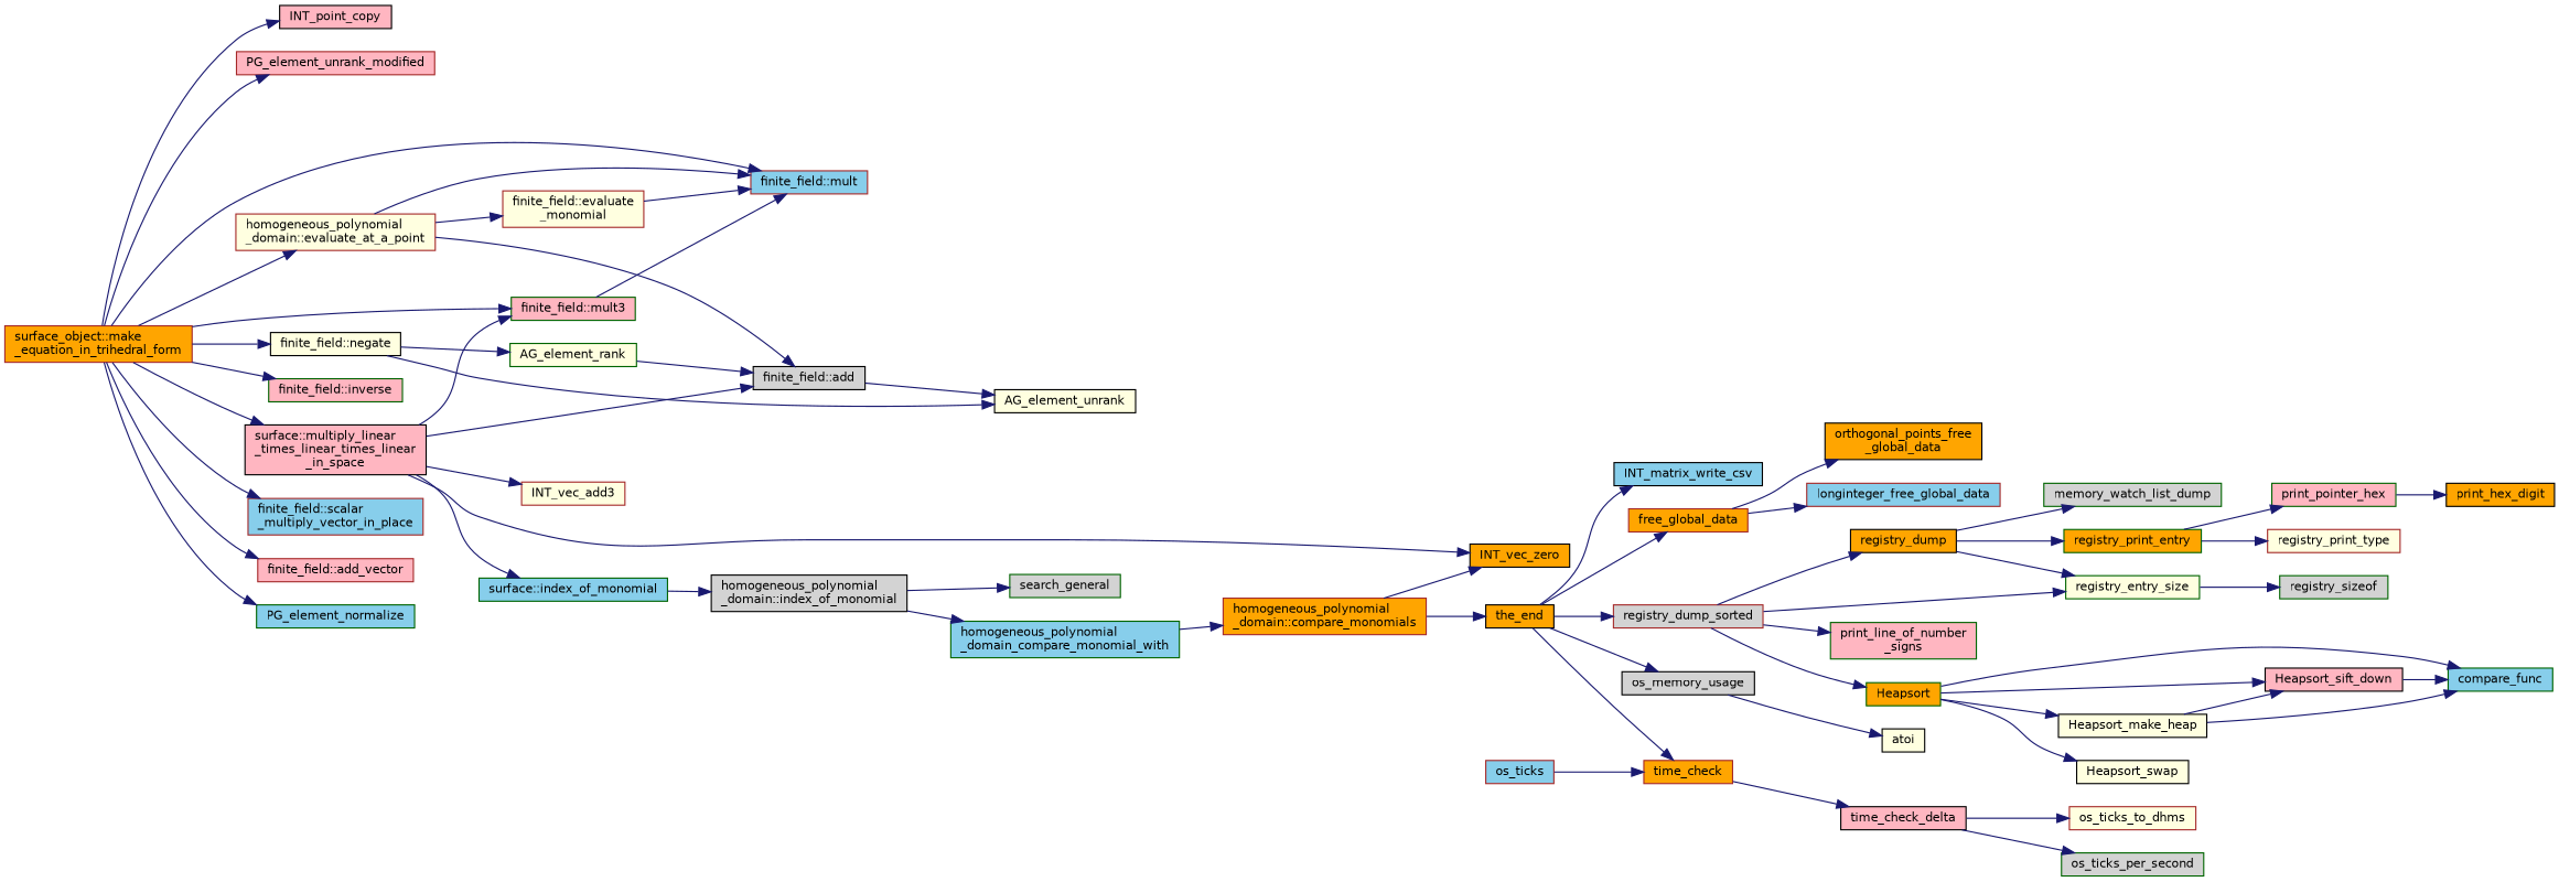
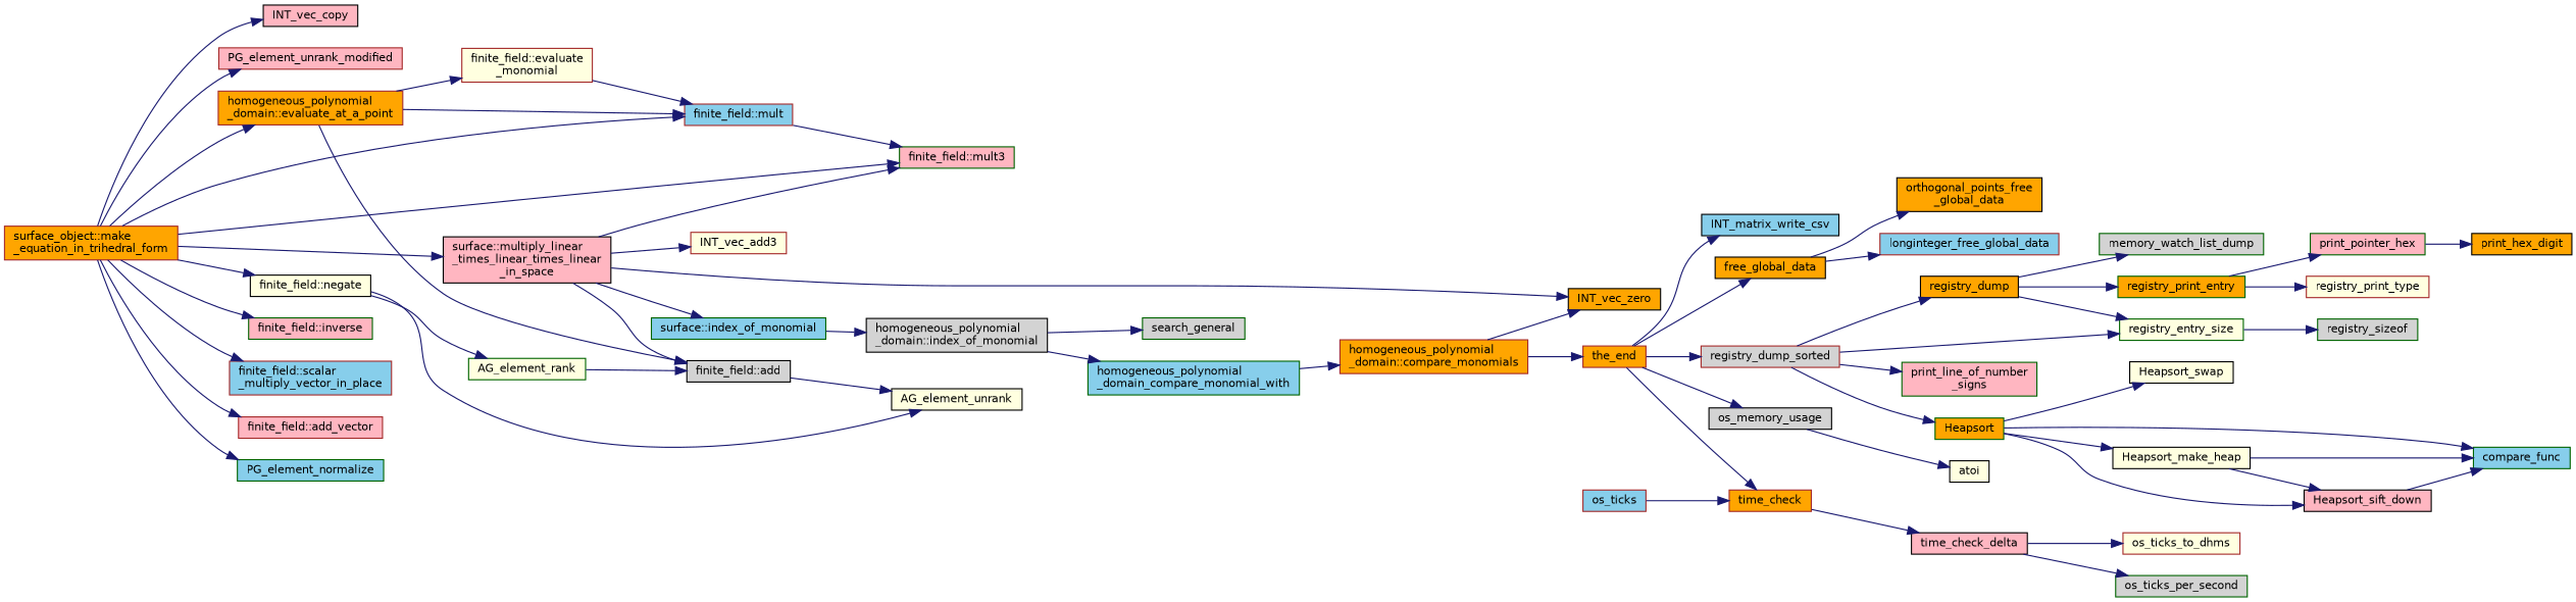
  digraph {
    rankdir=LR
    node [color=black fillcolor=orange fontname=Helvetica fontsize=10 shape=record style=filled]
    edge [color=midnightblue fontname=Helvetica fontsize=10 labelfontname=Helvetica labelfontsize=10 style=solid]
    n1 [color=brown fontcolor=black height=0.2 label="surface_object::make\l_equation_in_trihedral_form" width=0.4]
-   n2 [fillcolor=lightpink height=0.2 label=INT_point_copy width=0.4]
+   n2 [fillcolor=lightpink height=0.2 label=INT_vec_copy width=0.4]
    n3 [color=brown fillcolor=lightpink height=0.2 label=PG_element_unrank_modified width=0.4]
-   n4 [color=brown fillcolor=lightyellow height=0.2 label="homogeneous_polynomial\l_domain::evaluate_at_a_point" width=0.4]
+   n4 [color=brown height=0.2 label="homogeneous_polynomial\l_domain::evaluate_at_a_point" width=0.4]
    n5 [color=brown fillcolor=skyblue height=0.2 label="finite_field::mult" width=0.4]
    n6 [color=darkgreen fillcolor=lightpink height=0.2 label="finite_field::mult3" width=0.4]
    n7 [fillcolor=lightyellow height=0.2 label="finite_field::negate" width=0.4]
    n8 [color=darkgreen fillcolor=lightpink height=0.2 label="finite_field::inverse" width=0.4]
    n9 [fillcolor=lightpink height=0.2 label="surface::multiply_linear\l_times_linear_times_linear\l_in_space" width=0.4]
    n10 [color=brown fillcolor=skyblue height=0.2 label="finite_field::scalar\l_multiply_vector_in_place" width=0.4]
    n11 [color=brown fillcolor=lightpink height=0.2 label="finite_field::add_vector" width=0.4]
    n12 [color=darkgreen fillcolor=skyblue height=0.2 label=PG_element_normalize width=0.4]
    n13 [color=brown fillcolor=lightyellow height=0.2 label="finite_field::evaluate\l_monomial" width=0.4]
    n14 [fillcolor=lightgrey height=0.2 label="finite_field::add" width=0.4]
    n15 [fillcolor=lightyellow height=0.2 label=AG_element_unrank width=0.4]
    n16 [color=darkgreen fillcolor=lightyellow height=0.2 label=AG_element_rank width=0.4]
    n17 [height=0.2 label=INT_vec_zero width=0.4]
    n18 [color=brown fillcolor=lightyellow height=0.2 label=INT_vec_add3 width=0.4]
    n19 [color=darkgreen fillcolor=skyblue height=0.2 label="surface::index_of_monomial" width=0.4]
    n20 [fillcolor=lightgrey height=0.2 label="homogeneous_polynomial\l_domain::index_of_monomial" width=0.4]
    n21 [color=darkgreen fillcolor=lightgrey height=0.2 label=search_general width=0.4]
    n22 [color=darkgreen fillcolor=skyblue height=0.2 label="homogeneous_polynomial\l_domain_compare_monomial_with" width=0.4]
    n23 [color=brown height=0.2 label="homogeneous_polynomial\l_domain::compare_monomials" width=0.4]
-   n24 [height=0.2 label=the_end width=0.4]
-   n25 [color=brown height=0.2 label=free_global_data width=0.4]
+   n24 [color=brown height=0.2 label=the_end width=0.4]
+   n25 [height=0.2 label=free_global_data width=0.4]
    n26 [color=brown fillcolor=lightgrey height=0.2 label=registry_dump_sorted width=0.4]
    n27 [color=brown height=0.2 label=time_check width=0.4]
    n28 [fillcolor=lightgrey height=0.2 label=os_memory_usage width=0.4]
    n29 [fillcolor=skyblue height=0.2 label=INT_matrix_write_csv width=0.4]
    n30 [height=0.2 label="orthogonal_points_free\l_global_data" width=0.4]
    n31 [color=brown fillcolor=skyblue height=0.2 label=longinteger_free_global_data width=0.4]
    n32 [height=0.2 label=registry_dump width=0.4]
    n33 [color=darkgreen height=0.2 label=registry_print_entry width=0.4]
    n34 [color=darkgreen fillcolor=lightyellow height=0.2 label=registry_entry_size width=0.4]
    n35 [color=darkgreen fillcolor=lightgrey height=0.2 label=memory_watch_list_dump width=0.4]
    n36 [color=darkgreen fillcolor=lightpink height=0.2 label="print_line_of_number\l_signs" width=0.4]
    n37 [color=darkgreen height=0.2 label=Heapsort width=0.4]
    n38 [fillcolor=lightpink height=0.2 label=time_check_delta width=0.4]
    n39 [fillcolor=lightyellow height=0.2 label=atoi width=0.4]
    n40 [color=darkgreen fillcolor=lightpink height=0.2 label=print_pointer_hex width=0.4]
    n41 [color=brown fillcolor=lightyellow height=0.2 label=registry_print_type width=0.4]
    n42 [color=darkgreen fillcolor=lightgrey height=0.2 label=registry_sizeof width=0.4]
    n43 [height=0.2 label=print_hex_digit width=0.4]
    n44 [fillcolor=lightyellow height=0.2 label=Heapsort_make_heap width=0.4]
    n45 [fillcolor=lightpink height=0.2 label=Heapsort_sift_down width=0.4]
    n46 [fillcolor=lightyellow height=0.2 label=Heapsort_swap width=0.4]
    n47 [color=darkgreen fillcolor=skyblue height=0.2 label=compare_func width=0.4]
    n48 [color=brown fillcolor=skyblue height=0.2 label=os_ticks width=0.4]
    n49 [color=darkgreen fillcolor=lightgrey height=0.2 label=os_ticks_per_second width=0.4]
    n50 [color=brown fillcolor=lightyellow height=0.2 label=os_ticks_to_dhms width=0.4]
    n1 -> n2
    n1 -> n3
    n1 -> n4
    n1 -> n5
    n1 -> n6
    n1 -> n7
    n1 -> n8
    n1 -> n9
    n1 -> n10
    n1 -> n11
    n1 -> n12
    n4 -> n5
    n4 -> n13
    n4 -> n14
-   n6 -> n5
+   n5 -> n6
    n7 -> n15
    n7 -> n16
    n9 -> n6
    n9 -> n14
    n9 -> n17
    n9 -> n18
    n9 -> n19
    n13 -> n5
    n14 -> n15
    n16 -> n14
    n19 -> n20
    n20 -> n21
    n20 -> n22
    n22 -> n23
    n23 -> n17
    n23 -> n24
    n24 -> n25
    n24 -> n26
    n24 -> n27
    n24 -> n28
    n24 -> n29
    n25 -> n30
    n25 -> n31
    n26 -> n32
    n26 -> n34
    n26 -> n36
    n26 -> n37
    n27 -> n38
    n28 -> n39
    n32 -> n33
    n32 -> n34
    n32 -> n35
    n33 -> n40
    n33 -> n41
    n34 -> n42
    n37 -> n44
    n37 -> n45
    n37 -> n46
    n37 -> n47
    n38 -> n49
    n38 -> n50
    n40 -> n43
    n44 -> n45
    n44 -> n47
    n45 -> n47
    n48 -> n27
  }
